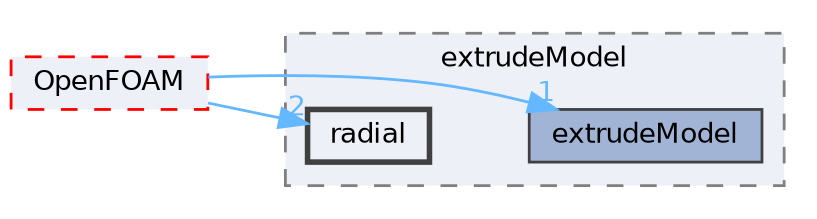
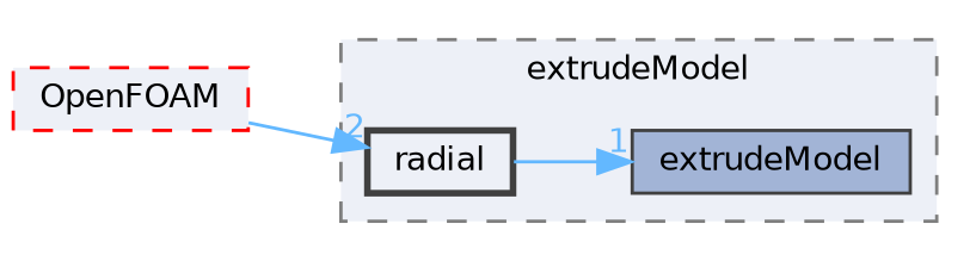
  digraph {
    compound=true
    rankdir=LR
    node [color=grey25 fillcolor="#edf0f7" fontname=Helvetica fontsize=10 shape=box]
    edge [color=steelblue1 fontcolor=steelblue1 fontname=Helvetica fontsize=10 labeldistance=1.5 labelfontname=Helvetica labelfontsize=10]
    n1 [fillcolor="#a2b4d6" height=0.2 label=extrudeModel style=filled width=0.4]
    n2 [height=0.2 label=radial style="filled,bold" width=0.4]
    n3 [color=red height=0.2 label=OpenFOAM style="filled,dashed" width=0.4]
    subgraph cluster_1 {
      bgcolor="#edf0f7"
      fontname=Helvetica
      fontsize=10
      label=extrudeModel
      pencolor=grey50
      style="filled,dashed"
      n1
      n2
    }
-   n3 -> n1 [headlabel=1]
+   n2 -> n1 [headlabel=1]
    n3 -> n2 [headlabel=2]
  }
